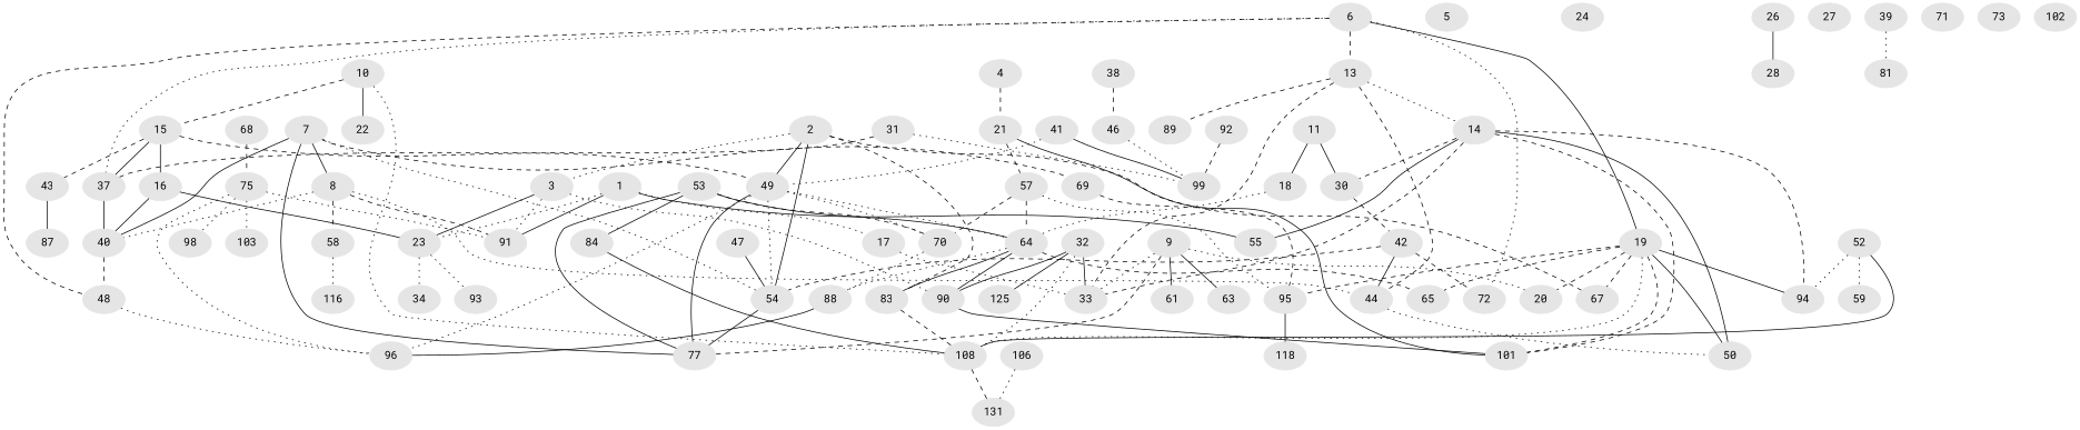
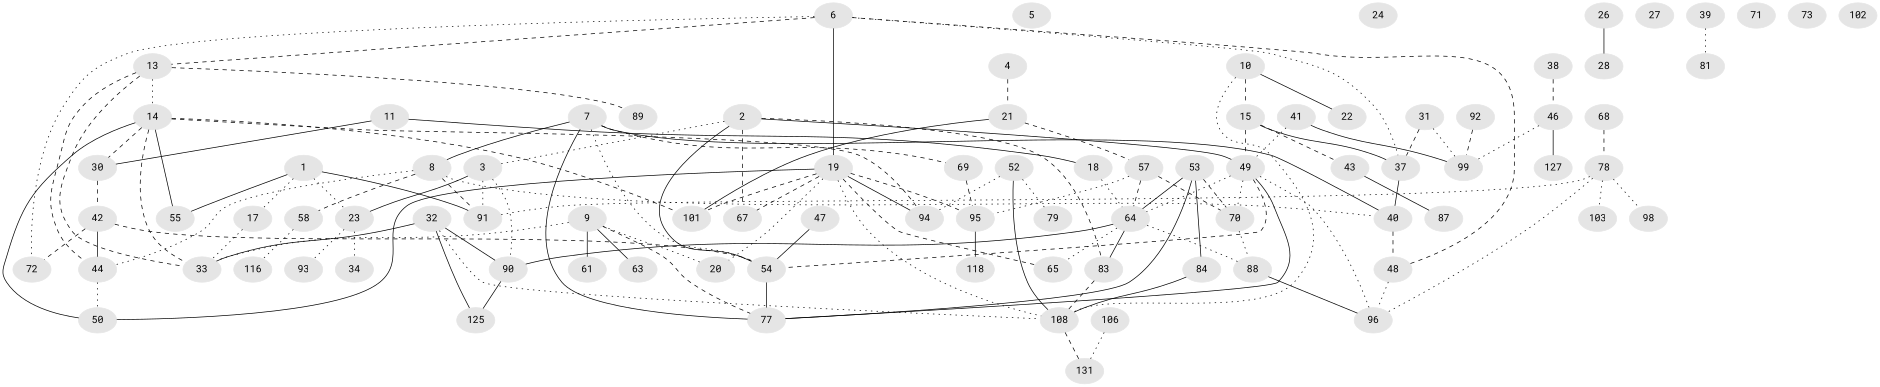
  graph {
    fontname="Roboto Mono"
    node [color=gray90 fontname="Roboto Mono" style=filled]
    edge [fontname="Roboto Mono" style=solid]
    1 [super="+105"]
    17
    23 [super="+51"]
    55
    91 [super="+109"]
    33 [super="+124"]
    34
    93
    2 [super="+80"]
    3 [super="+123"]
    49 [super="+56"]
    54 [super="+60"]
    67 [super="+78"]
    83
    90
    77 [super="+128"]
    64 [super="+132"]
    96 [super="+129"]
    70 [super="+97"]
    108 [super="+114"]
    101 [super="+104"]
    21 [super="+74"]
    57 [super="+122"]
    4
    5
    6 [super="+82"]
    13 [super="+25"]
    19 [super="+76"]
    37 [super="+85"]
    48
    72
    44 [super="+107"]
    14 [super="+62"]
    89
    20
    50
    94
    65
    95
    40 [super="+100"]
    7 [super="+110"]
    8 [super="+117"]
    69
    58
    116
    9 [super="+35"]
    61
    63 [super="+121"]
    10 [super="+36"]
    15 [super="+59"]
    22
-   16
    43
    131
    11 [super="+12"]
    18 [super="+29"]
    30 [super="+66"]
    42 [super="+119"]
    87
    88
    118
    47 [super="+112"]
    24
    26 [super="+113"]
    28 [super="+130"]
    27
    31
    99 [super="+120"]
    32 [super="+45"]
    125
    38
    46
+   127
    39
    81
    41
    52 [super="+111"]
-   79 [label=59]
+   79
    53 [super="+126"]
    84 [super="+86"]
-   75 [super="+115"]
+   75 [super="+115" label=78]
    98
    103
    68
    71
    73
    92
    102
    106
    1 -- 17 [style=dotted]
    1 -- 23 [style=dotted]
    1 -- 55
    1 -- 91
    17 -- 33 [style=dotted]
    23 -- 34 [style=dotted]
    23 -- 93 [style=dotted]
    2 -- 3 [style=dotted]
    2 -- 49
    2 -- 54
    2 -- 67 [style=dashed]
    2 -- 83 [style=dashed]
    3 -- 23
    3 -- 91 [style=dotted]
    3 -- 90 [style=dotted]
-   49 -- 54 [style=dotted]
+   49 -- 54 [style=dashed]
    49 -- 77
    49 -- 64 [style=dotted]
    49 -- 96 [style=dotted]
    49 -- 70 [style=dotted]
    54 -- 77
    83 -- 108 [style=dashed]
-   90 -- 101
+   90 -- 125
    64 -- 83
    64 -- 90
-   64 -- 65 [style=dashed]
+   64 -- 65 [style=dotted]
    64 -- 88 [style=dotted]
    70 -- 88 [style=dotted]
    108 -- 131 [style=dashed]
    21 -- 101
    21 -- 57 [style=dashed]
    57 -- 64 [style=dashed]
    57 -- 70 [style=dashed]
    57 -- 95 [style=dotted]
    4 -- 21 [style=dashed]
    6 -- 13 [style=dashed]
    6 -- 19
    6 -- 37 [style=dotted]
    6 -- 48 [style=dashed]
    6 -- 72 [style=dotted]
    13 -- 33 [style=dashed]
    13 -- 44 [style=dashed]
    13 -- 14 [style=dotted]
    13 -- 89 [style=dashed]
    19 -- 67 [style=dashed]
    19 -- 108 [style=dotted]
    19 -- 101 [style=dashed]
-   19 -- 20 [style=dashed]
+   19 -- 20 [style=dotted]
    19 -- 50
    19 -- 94
    19 -- 65 [style=dashed]
    19 -- 95 [style=dashed]
    37 -- 40
    48 -- 96 [style=dotted]
    44 -- 50 [style=dotted]
    14 -- 55
    14 -- 33 [style=dashed]
    14 -- 101 [style=dashed]
    14 -- 50
    14 -- 94 [style=dashed]
    14 -- 30 [style=dashed]
    95 -- 118
    40 -- 48 [style=dashed]
    7 -- 54 [style=dotted]
    7 -- 77
    7 -- 40
    7 -- 8
    7 -- 69 [style=dashed]
    8 -- 91 [style=dashed]
    8 -- 44 [style=dotted]
    8 -- 40 [style=dotted]
    8 -- 58 [style=dashed]
    69 -- 95 [style=dashed]
    58 -- 116 [style=dotted]
    9 -- 33 [style=dotted]
    9 -- 77 [style=dashed]
    9 -- 20 [style=dotted]
    9 -- 61
    9 -- 63
    10 -- 108 [style=dotted]
    10 -- 15 [style=dashed]
    10 -- 22
    15 -- 49 [style=dashed]
    15 -- 37
-   15 -- 16
    15 -- 43 [style=dashed]
-   16 -- 23
-   16 -- 40
    43 -- 87
    11 -- 18
    11 -- 30
    18 -- 64 [style=dotted]
    30 -- 42 [style=dashed]
    42 -- 54 [style=dashed]
    42 -- 72 [style=dashed]
    42 -- 44
    88 -- 96
    47 -- 54
    26 -- 28
    31 -- 37 [style=dashed]
    31 -- 99 [style=dotted]
    32 -- 33
    32 -- 90
    32 -- 108 [style=dotted]
    32 -- 125
    38 -- 46 [style=dashed]
    46 -- 99 [style=dotted]
+   46 -- 127
    39 -- 81 [style=dotted]
    41 -- 49 [style=dotted]
    41 -- 99
    52 -- 108
    52 -- 94 [style=dotted]
    52 -- 79 [style=dotted]
    53 -- 77
    53 -- 64
    53 -- 70 [style=dashed]
    53 -- 84
    84 -- 108
    75 -- 91 [style=dotted]
    75 -- 96 [style=dotted]
    75 -- 98 [style=dotted]
    75 -- 103 [style=dotted]
    68 -- 75 [style=dashed]
    92 -- 99 [style=dashed]
    106 -- 131 [style=dotted]
  }
